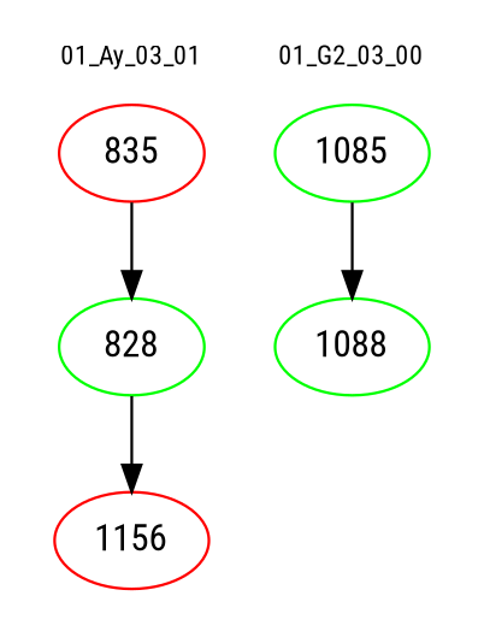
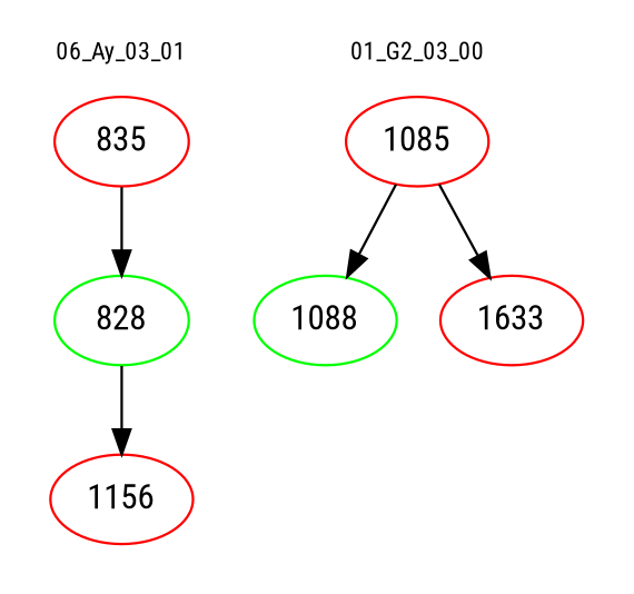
  digraph {
    fontname="Roboto Condensed"
    node [color=red fontname="Roboto Condensed"]
    edge [color=black fontname="Roboto Condensed"]
    n1 [label=835]
    n2 [color=green label=828]
    n3 [label=1156]
-   n4 [color=green label=1085]
+   n4 [label=1085]
    n5 [color=green label=1088]
+   n6 [label=1633]
    subgraph cluster_1 {
      color=white
      fontsize=10
-     label="01_Ay_03_01"
+     label="06_Ay_03_01"
      n1
      n2
      n3
    }
    subgraph cluster_2 {
      color=white
      fontsize=10
      label="01_G2_03_00"
      n4
      n5
+     n6
    }
    n1 -> n2
    n2 -> n3
    n4 -> n5
+   n4 -> n6
  }
